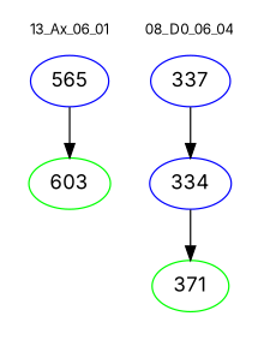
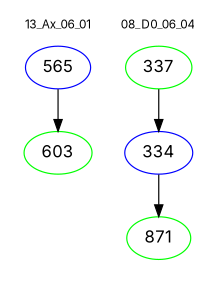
  digraph {
    fontname=Inter
    node [color=blue fontname=Inter]
    edge [color=black fontname=Inter]
    n1 [label=565]
    n2 [color=green label=603]
-   n3 [label=337]
+   n3 [color=green label=337]
    n4 [label=334]
-   n5 [color=green label=371]
+   n5 [color=green label=871]
    subgraph cluster_1 {
      color=white
      fontsize=10
      label="13_Ax_06_01"
      n1
      n2
    }
    subgraph cluster_2 {
      color=white
      fontsize=10
      label="08_D0_06_04"
      n3
      n4
      n5
    }
    n1 -> n2
    n3 -> n4
    n4 -> n5
  }
